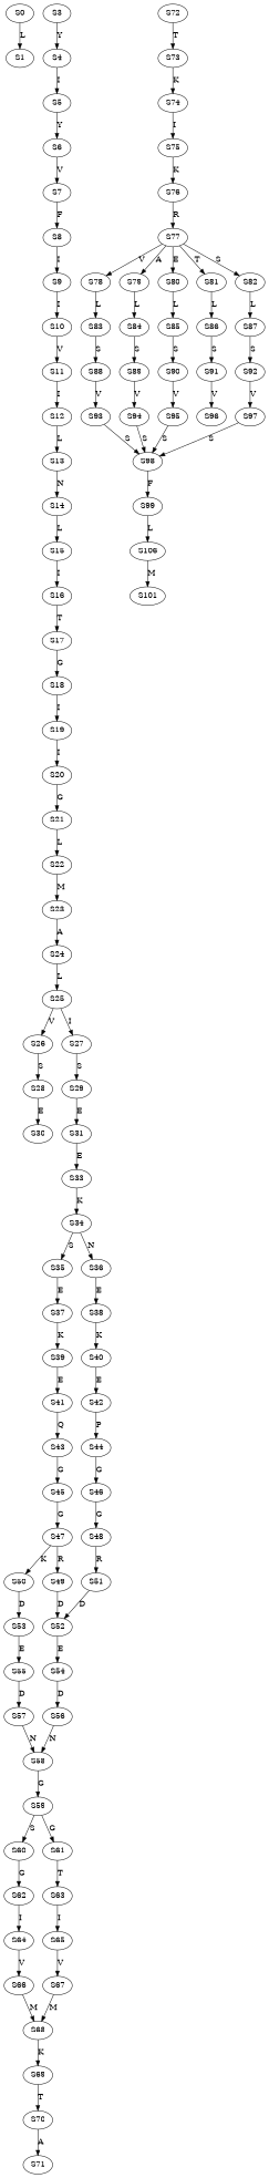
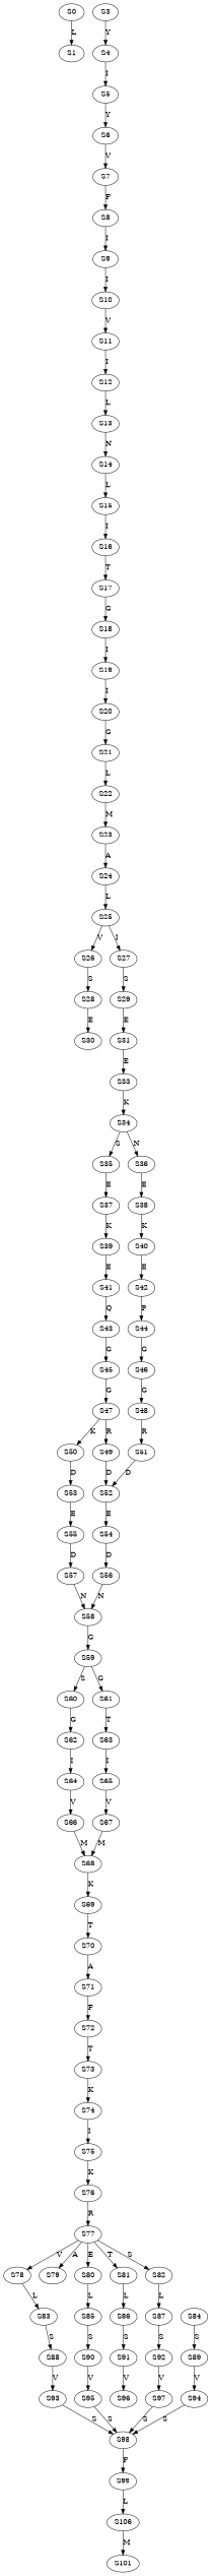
  strict digraph {
    S0
    S1
    S3
    S4
    S5
    S6
    S7
    S8
    S9
    S10
    S11
    S12
    S13
    S14
    S15
    S16
    S17
    S18
    S19
    S20
    S21
    S22
    S23
    S24
    S25
    S26
    S27
    S28
    S29
    S30
    S31
    S33
    S34
    S35
    S36
    S37
    S38
    S39
    S40
    S41
    S42
    S43
    S44
    S45
    S46
    S47
    S48
    S49
    S50
    S51
    S52
    S53
    S54
    S55
    S56
    S57
    S58
    S59
    S60
    S61
    S62
    S63
    S64
    S65
    S66
    S67
    S68
    S69
    S70
    S71
    S72
    S73
    S74
    S75
    S76
    S77
    S78
    S79
    S80
    S81
    S82
    S83
    S84
    S85
    S86
    S87
    S88
    S89
    S90
    S91
    S92
    S93
    S94
    S95
    S96
    S97
    S98
    S99
    n99 [label=S106]
    S101
    S0 -> S1 [label=L]
    S3 -> S4 [label=Y]
    S4 -> S5 [label=I]
    S5 -> S6 [label=Y]
    S6 -> S7 [label=V]
    S7 -> S8 [label=F]
    S8 -> S9 [label=I]
    S9 -> S10 [label=I]
    S10 -> S11 [label=V]
    S11 -> S12 [label=I]
    S12 -> S13 [label=L]
    S13 -> S14 [label=N]
    S14 -> S15 [label=L]
    S15 -> S16 [label=I]
    S16 -> S17 [label=T]
    S17 -> S18 [label=G]
    S18 -> S19 [label=I]
    S19 -> S20 [label=I]
    S20 -> S21 [label=G]
    S21 -> S22 [label=L]
    S22 -> S23 [label=M]
    S23 -> S24 [label=A]
    S24 -> S25 [label=L]
    S25 -> S26 [label=V]
    S25 -> S27 [label=I]
    S26 -> S28 [label=S]
    S27 -> S29 [label=S]
    S28 -> S30 [label=E]
    S29 -> S31 [label=E]
    S31 -> S33 [label=E]
    S33 -> S34 [label=K]
    S34 -> S35 [label=S]
    S34 -> S36 [label=N]
    S35 -> S37 [label=E]
    S36 -> S38 [label=E]
    S37 -> S39 [label=K]
    S38 -> S40 [label=K]
    S39 -> S41 [label=E]
    S40 -> S42 [label=E]
    S41 -> S43 [label=Q]
    S42 -> S44 [label=P]
    S43 -> S45 [label=G]
    S44 -> S46 [label=G]
    S45 -> S47 [label=G]
    S46 -> S48 [label=G]
    S47 -> S49 [label=R]
    S47 -> S50 [label=K]
    S48 -> S51 [label=R]
    S49 -> S52 [label=D]
    S50 -> S53 [label=D]
    S51 -> S52 [label=D]
    S52 -> S54 [label=E]
    S53 -> S55 [label=E]
    S54 -> S56 [label=D]
    S55 -> S57 [label=D]
    S56 -> S58 [label=N]
    S57 -> S58 [label=N]
    S58 -> S59 [label=G]
    S59 -> S60 [label=S]
    S59 -> S61 [label=G]
    S60 -> S62 [label=G]
    S61 -> S63 [label=T]
    S62 -> S64 [label=I]
    S63 -> S65 [label=I]
    S64 -> S66 [label=V]
    S65 -> S67 [label=V]
    S66 -> S68 [label=M]
    S67 -> S68 [label=M]
    S68 -> S69 [label=K]
    S69 -> S70 [label=T]
    S70 -> S71 [label=A]
+   S71 -> S72 [label=F]
    S72 -> S73 [label=T]
    S73 -> S74 [label=K]
    S74 -> S75 [label=I]
    S75 -> S76 [label=K]
    S76 -> S77 [label=R]
    S77 -> S78 [label=V]
    S77 -> S79 [label=A]
    S77 -> S80 [label=E]
    S77 -> S81 [label=T]
    S77 -> S82 [label=S]
    S78 -> S83 [label=L]
-   S79 -> S84 [label=L]
    S80 -> S85 [label=L]
    S81 -> S86 [label=L]
    S82 -> S87 [label=L]
    S83 -> S88 [label=S]
    S84 -> S89 [label=S]
    S85 -> S90 [label=S]
    S86 -> S91 [label=S]
    S87 -> S92 [label=S]
    S88 -> S93 [label=V]
    S89 -> S94 [label=V]
    S90 -> S95 [label=V]
    S91 -> S96 [label=V]
    S92 -> S97 [label=V]
    S93 -> S98 [label=S]
    S94 -> S98 [label=S]
    S95 -> S98 [label=S]
    S97 -> S98 [label=S]
    S98 -> S99 [label=F]
    S99 -> n99 [label=L]
    n99 -> S101 [label=M]
  }
